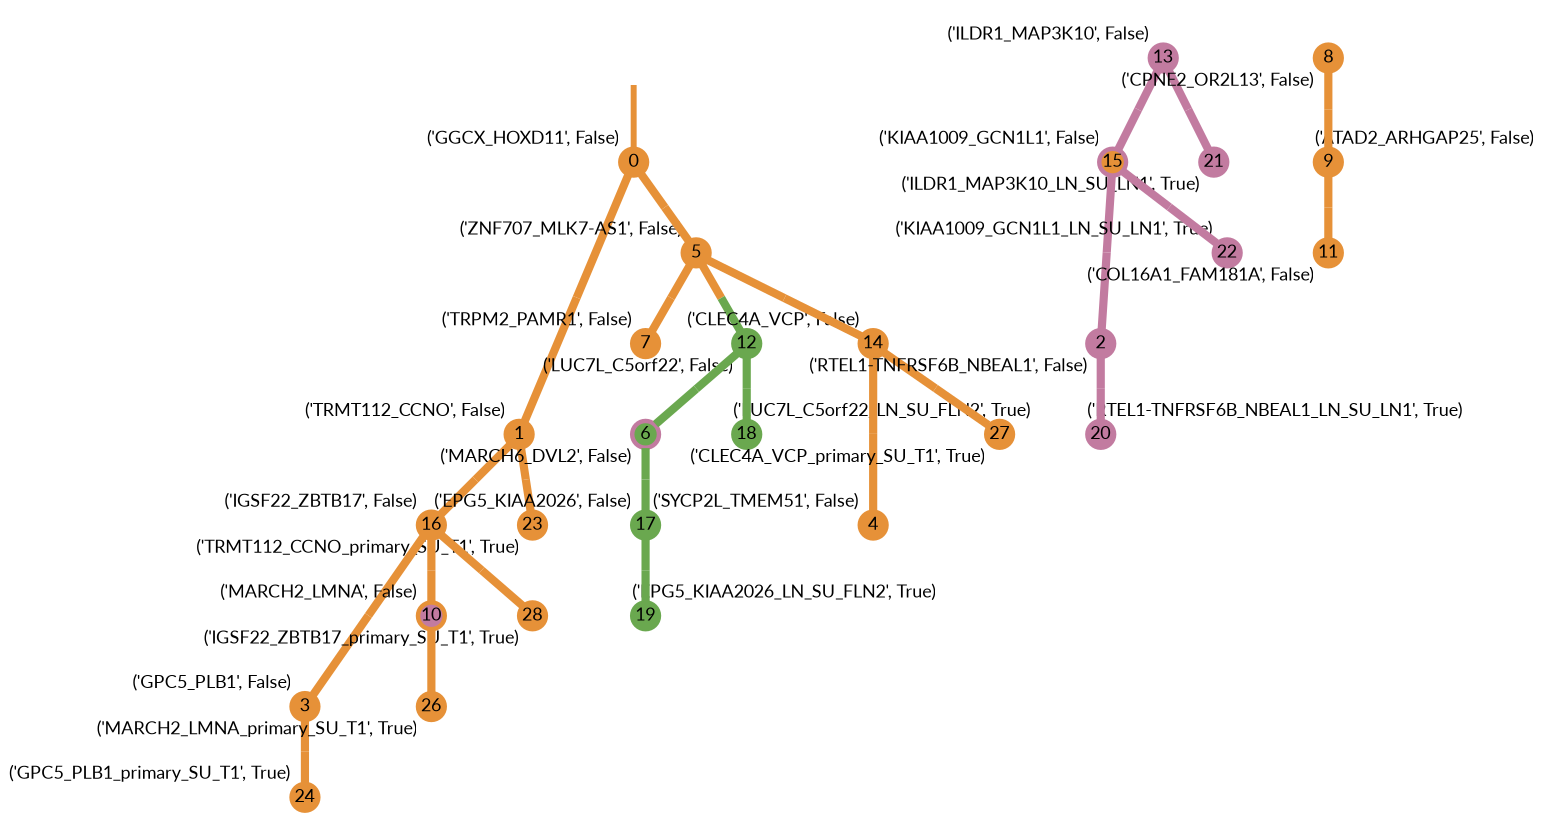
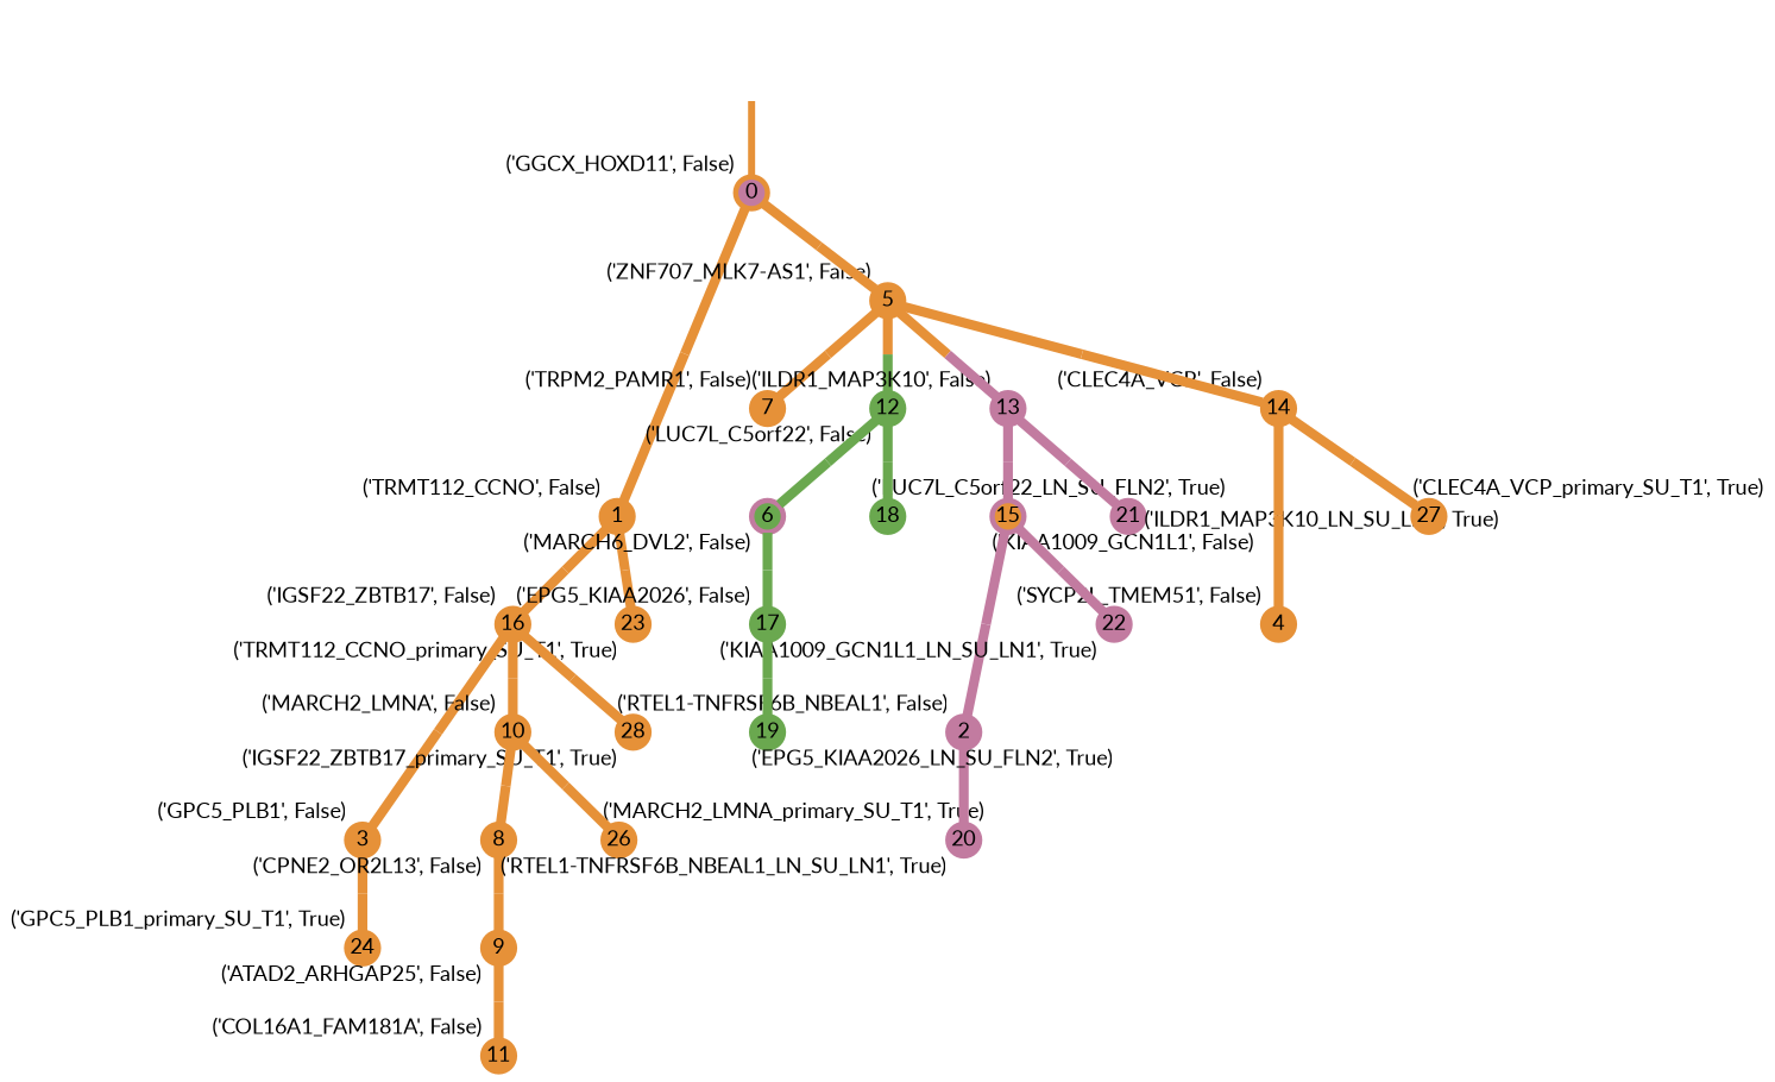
  strict digraph {
    forcelabels=true
    nodesep=0.7
    rankdir=TB
    ranksep=0.6
    splines=false
    node [color="#e69138ff" fillcolor="#e69138ff" fixedsize=true fontname=Lato fontsize="12pt" penwidth=3 shape=circle style=filled xlabel="('GGCX_HOXD11', False)"]
    edge [arrowsize=0 color="#e69138ff;0.5:#e69138ff" minlen=1.0724637508392334 penwidth=5.5 style=solid]
-   0 [height=0.25]
+   0 [fillcolor="#c27ba0ff" height=0.25]
    1 [height=0.25 xlabel="('TRMT112_CCNO', False)"]
    5 [height=0.25 xlabel="('ZNF707_MLK7-AS1', False)"]
    16 [height=0.25 xlabel="('IGSF22_ZBTB17', False)"]
    23 [height=0.25 xlabel="('TRMT112_CCNO_primary_SU_T1', True)"]
    7 [height=0.25 xlabel="('TRPM2_PAMR1', False)"]
    12 [color="#6aa84fff" fillcolor="#6aa84fff" height=0.25 xlabel="('LUC7L_C5orf22', False)"]
    13 [color="#c27ba0ff" fillcolor="#c27ba0ff" height=0.25 xlabel="('ILDR1_MAP3K10', False)"]
    14 [height=0.25 xlabel="('CLEC4A_VCP', False)"]
    3 [height=0.25 xlabel="('GPC5_PLB1', False)"]
-   10 [fillcolor="#c27ba0ff" height=0.25 xlabel="('MARCH2_LMNA', False)"]
+   10 [height=0.25 xlabel="('MARCH2_LMNA', False)"]
    28 [height=0.25 xlabel="('IGSF22_ZBTB17_primary_SU_T1', True)"]
    6 [color="#c27ba0ff" fillcolor="#6aa84fff" height=0.25 xlabel="('MARCH6_DVL2', False)"]
    18 [color="#6aa84fff" fillcolor="#6aa84fff" height=0.25 xlabel="('LUC7L_C5orf22_LN_SU_FLN2', True)"]
    15 [color="#c27ba0ff" height=0.25 xlabel="('KIAA1009_GCN1L1', False)"]
    21 [color="#c27ba0ff" fillcolor="#c27ba0ff" height=0.25 xlabel="('ILDR1_MAP3K10_LN_SU_LN1', True)"]
    4 [height=0.25 xlabel="('SYCP2L_TMEM51', False)"]
    27 [height=0.25 xlabel="('CLEC4A_VCP_primary_SU_T1', True)"]
    24 [height=0.25 xlabel="('GPC5_PLB1_primary_SU_T1', True)"]
    8 [height=0.25 xlabel="('CPNE2_OR2L13', False)"]
    26 [height=0.25 xlabel="('MARCH2_LMNA_primary_SU_T1', True)"]
    2 [color="#c27ba0ff" fillcolor="#c27ba0ff" height=0.25 xlabel="('RTEL1-TNFRSF6B_NBEAL1', False)"]
    20 [color="#c27ba0ff" fillcolor="#c27ba0ff" height=0.25 xlabel="('RTEL1-TNFRSF6B_NBEAL1_LN_SU_LN1', True)"]
    17 [color="#6aa84fff" fillcolor="#6aa84fff" height=0.25 xlabel="('EPG5_KIAA2026', False)"]
    22 [color="#c27ba0ff" fillcolor="#c27ba0ff" height=0.25 xlabel="('KIAA1009_GCN1L1_LN_SU_LN1', True)"]
    19 [color="#6aa84fff" fillcolor="#6aa84fff" height=0.25 xlabel="('EPG5_KIAA2026_LN_SU_FLN2', True)"]
    9 [height=0.25 xlabel="('ATAD2_ARHGAP25', False)"]
    11 [height=0.25 xlabel="('COL16A1_FAM181A', False)"]
    normal [style=invis color="" fillcolor="" fixedsize="" fontname="" fontsize="" shape=""]
    0 -> 1 [minlen=3.0]
    0 -> 5 [minlen=1.637681245803833]
    1 -> 16 [minlen=1.1449275016784668]
    1 -> 23
    5 -> 7 [minlen=1.4637681245803833]
    5 -> 12 [color="#e69138ff;0.5:#6aa84fff" minlen=1.2898550033569336]
+   5 -> 13 [color="#e69138ff;0.5:#c27ba0ff" minlen=1.2608695030212402]
    5 -> 14 [minlen=1.1739130020141602]
    16 -> 3 [minlen=2.3043479919433594]
    16 -> 10 [minlen=1.3768116235733032]
    16 -> 28
    12 -> 6 [color="#6aa84fff;0.5:#6aa84fff" minlen=1.6086957454681396]
    12 -> 18 [color="#6aa84fff;0.5:#6aa84fff"]
    13 -> 15 [color="#c27ba0ff;0.5:#c27ba0ff" minlen=1.1449275016784668]
    13 -> 21 [color="#c27ba0ff;0.5:#c27ba0ff"]
    14 -> 4 [minlen=2.3043479919433594]
    14 -> 27
    3 -> 24
+   10 -> 8 [minlen=1.4057971239089966]
    10 -> 26
    6 -> 17 [color="#6aa84fff;0.5:#6aa84fff" minlen=1.1449275016784668]
    15 -> 2 [color="#c27ba0ff;0.5:#c27ba0ff" minlen=2.594202995300293]
    15 -> 22 [color="#c27ba0ff;0.5:#c27ba0ff"]
    8 -> 9 [minlen=1.3768116235733032]
    2 -> 20 [color="#c27ba0ff;0.5:#c27ba0ff"]
    17 -> 19 [color="#6aa84fff;0.5:#6aa84fff"]
    9 -> 11 [minlen=1.3478261232376099]
    normal -> 0 [color="#e69138ff" penwidth=4 minlen=""]
  }
